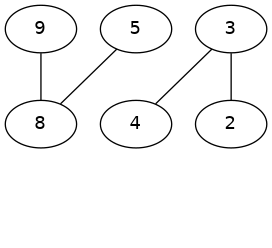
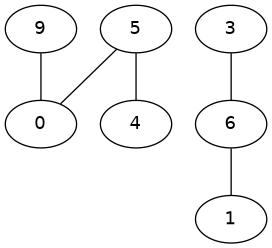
  graph {
    fontname="DejaVu Sans"
    node [fontname="DejaVu Sans"]
    edge [fontname="DejaVu Sans"]
-   n1 [label=8]
-   n3 [label=2]
+   n1 [label=0]
+   n2 [label=1]
+   n3 [label=6]
    n4 [label=3]
    n5 [label=4]
    n6 [label=5]
    n7 [label=9]
+   n3 -- n2
    n4 -- n3
    n6 -- n1
-   n4 -- n5
+   n6 -- n5
    n7 -- n1
  }
